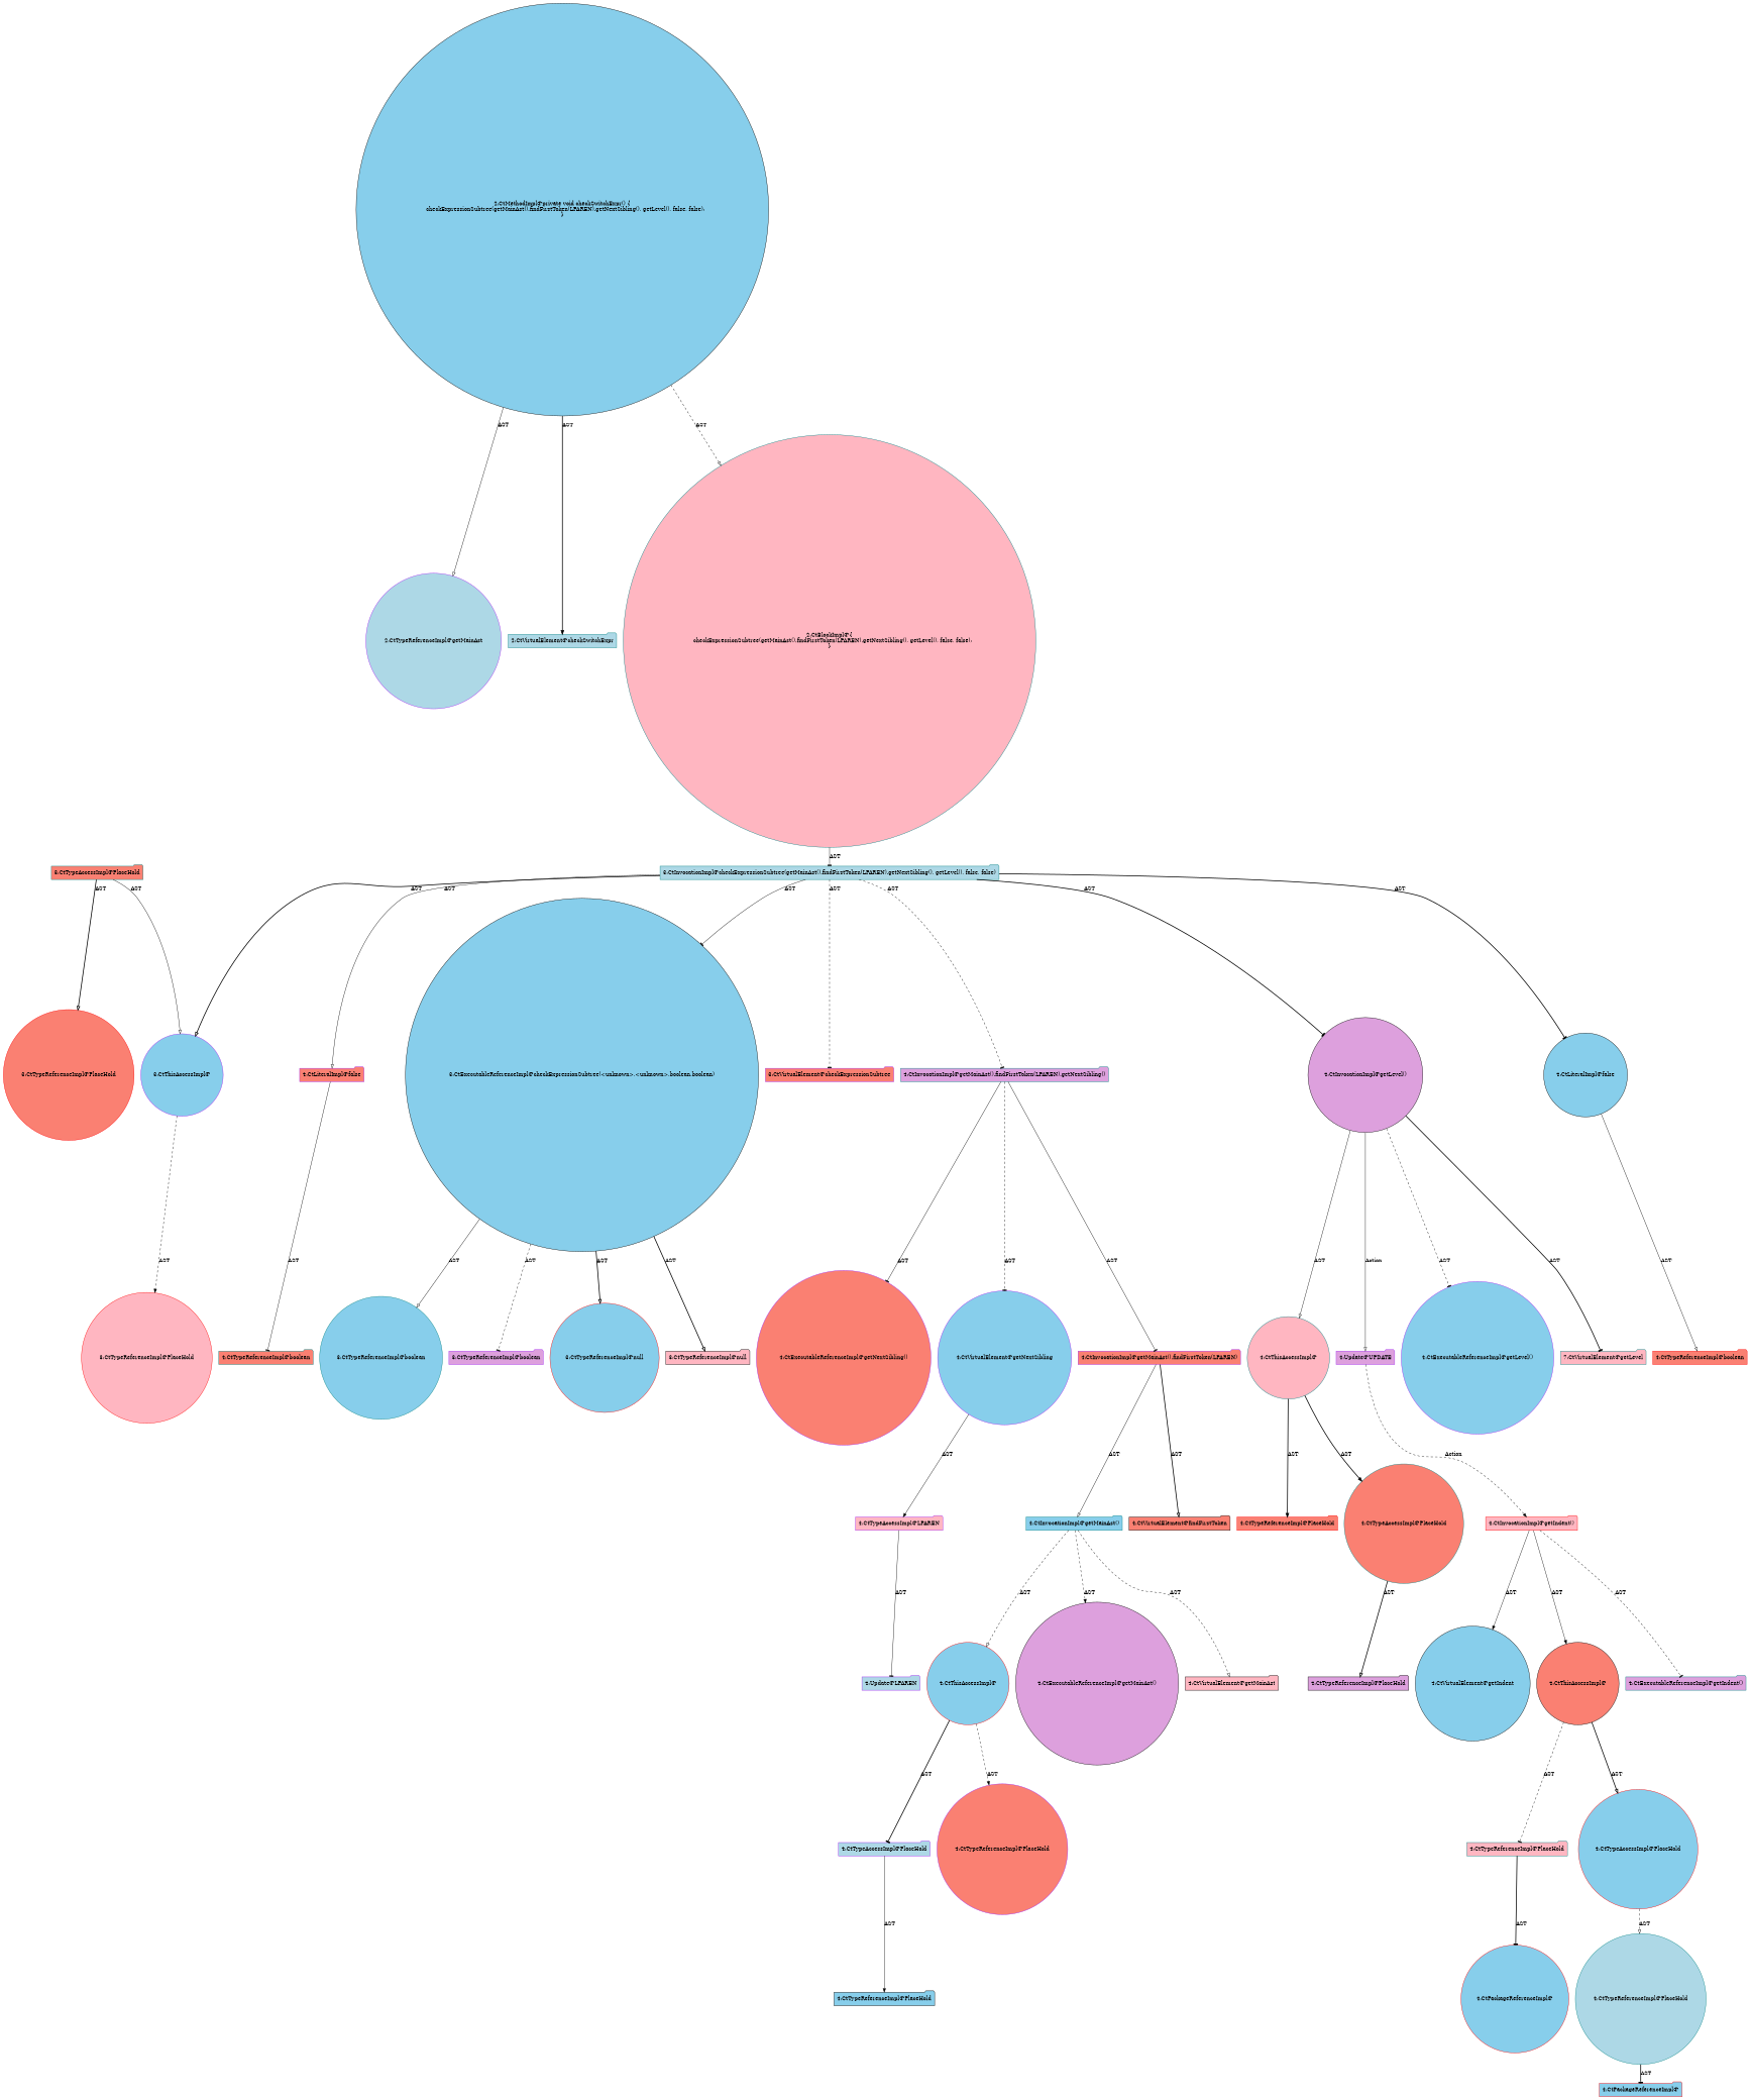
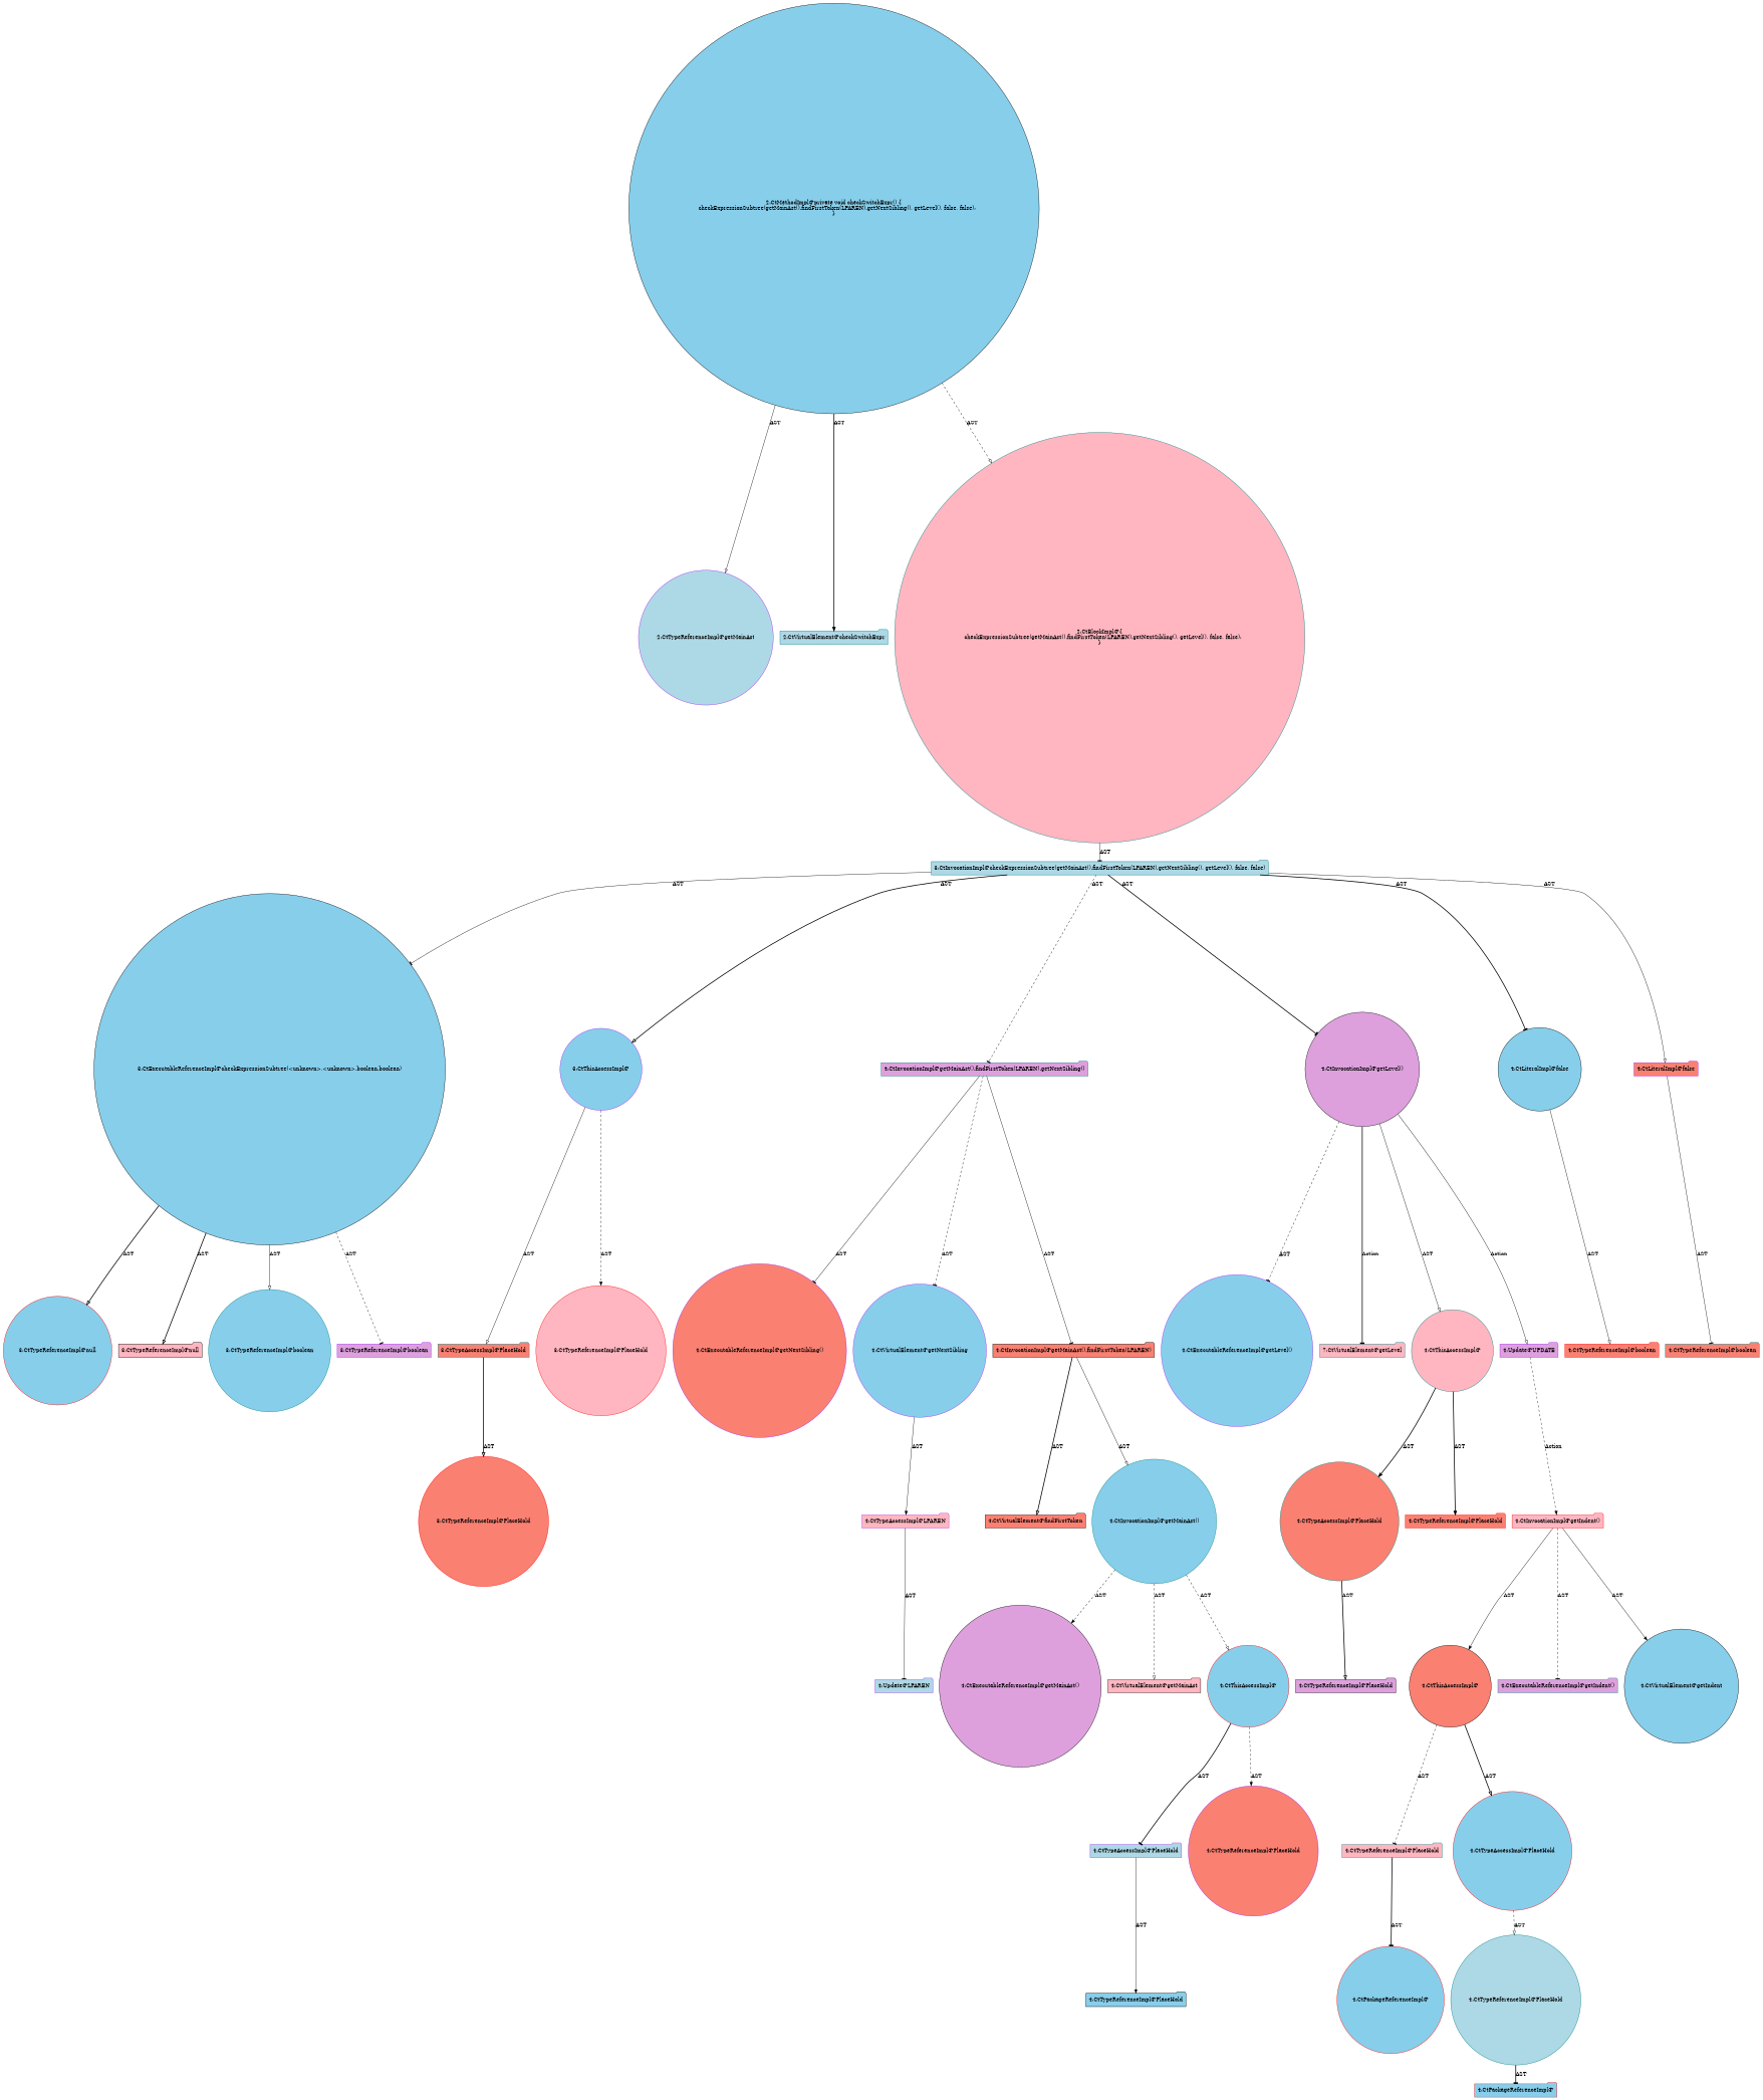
  digraph {
    node [color=purple fillcolor=skyblue shape=folder style=filled]
    edge [arrowhead=onormal style=solid]
    n1 [fillcolor=lightblue label="2:CtTypeReferenceImpl@getMainAst" shape=circle]
    n2 [color=teal fillcolor=lightblue label="2:CtVirtualElement@checkSwitchExpr"]
    n3 [color=black label="3:CtExecutableReferenceImpl@checkExpressionSubtree(<unknown>,<unknown>,boolean,boolean)" shape=circle]
    n4 [color=red label="3:CtTypeReferenceImpl@null" shape=circle]
    n5 [color=black fillcolor=lightpink label="3:CtTypeReferenceImpl@null"]
    n6 [color=teal label="3:CtTypeReferenceImpl@boolean" shape=circle]
    n7 [fillcolor=plum label="3:CtTypeReferenceImpl@boolean"]
-   n8 [fillcolor=salmon label="3:CtVirtualElement@checkExpressionSubtree"]
    n9 [color=teal fillcolor=salmon label="3:CtTypeAccessImpl@PlaceHold"]
    n10 [color=red fillcolor=salmon label="3:CtTypeReferenceImpl@PlaceHold" shape=circle]
    n11 [label="3:CtThisAccessImpl@" shape=circle]
    n12 [color=red fillcolor=lightpink label="3:CtTypeReferenceImpl@PlaceHold" shape=circle]
    n13 [fillcolor=salmon label="4:CtExecutableReferenceImpl@getNextSibling()" shape=circle]
    n14 [label="4:CtVirtualElement@getNextSibling" shape=circle]
    n15 [fillcolor=lightpink label="4:CtTypeAccessImpl@LPAREN"]
    n16 [color=black fillcolor=salmon label="4:CtVirtualElement@findFirstToken"]
    n17 [color=black fillcolor=plum label="4:CtExecutableReferenceImpl@getMainAst()" shape=circle]
    n18 [color=black fillcolor=lightpink label="4:CtVirtualElement@getMainAst"]
    n19 [fillcolor=lightblue label="4:CtTypeAccessImpl@PlaceHold"]
    n20 [color=black label="4:CtTypeReferenceImpl@PlaceHold"]
    n21 [color=red label="4:CtThisAccessImpl@" shape=circle]
    n22 [fillcolor=salmon label="4:CtTypeReferenceImpl@PlaceHold" shape=circle]
-   n23 [color=teal label="4:CtInvocationImpl@getMainAst()"]
+   n23 [color=teal label="4:CtInvocationImpl@getMainAst()" shape=circle]
    n24 [fillcolor=lightblue label="4:Update@LPAREN"]
-   n25 [fillcolor=salmon label="4:CtInvocationImpl@getMainAst().findFirstToken(LPAREN)"]
+   n25 [color=black fillcolor=salmon label="4:CtInvocationImpl@getMainAst().findFirstToken(LPAREN)"]
    n26 [color=teal fillcolor=plum label="4:CtInvocationImpl@getMainAst().findFirstToken(LPAREN).getNextSibling()"]
    n27 [label="4:CtExecutableReferenceImpl@getLevel()" shape=circle]
    n28 [color=teal fillcolor=lightpink label="7:CtVirtualElement@getLevel"]
    n29 [color=teal fillcolor=salmon label="4:CtTypeAccessImpl@PlaceHold" shape=circle]
    n30 [color=black fillcolor=plum label="4:CtTypeReferenceImpl@PlaceHold"]
    n31 [color=teal fillcolor=lightpink label="4:CtThisAccessImpl@" shape=circle]
    n32 [color=red fillcolor=salmon label="4:CtTypeReferenceImpl@PlaceHold"]
    n33 [color=black fillcolor=plum label="4:CtInvocationImpl@getLevel()" shape=circle]
    n34 [fillcolor=plum label="4:Update@UPDATE"]
    n35 [color=red fillcolor=lightpink label="4:CtInvocationImpl@getIndent()"]
    n36 [color=black label="4:CtLiteralImpl@false" shape=circle]
    n37 [color=red fillcolor=salmon label="4:CtTypeReferenceImpl@boolean"]
    n38 [fillcolor=salmon label="4:CtLiteralImpl@false"]
    n39 [color=teal fillcolor=salmon label="4:CtTypeReferenceImpl@boolean"]
    n40 [color=teal fillcolor=lightblue label="3:CtInvocationImpl@checkExpressionSubtree(getMainAst().findFirstToken(LPAREN).getNextSibling(), getLevel(), false, false)"]
    n41 [color=teal fillcolor=lightpink label="2:CtBlockImpl@\{\n    checkExpressionSubtree(getMainAst().findFirstToken(LPAREN).getNextSibling(), getLevel(), false, false);\n\}" shape=circle]
    n42 [color=black label="2:CtMethodImpl@private void checkSwitchExpr() \{\n    checkExpressionSubtree(getMainAst().findFirstToken(LPAREN).getNextSibling(), getLevel(), false, false);\n\}" shape=circle]
    n43 [color=black fillcolor=salmon label="4:CtThisAccessImpl@" shape=circle]
    n44 [color=teal fillcolor=plum label="4:CtExecutableReferenceImpl@getIndent()"]
    n45 [color=black label="4:CtVirtualElement@getIndent" shape=circle]
    n46 [color=red label="4:CtPackageReferenceImpl@" shape=circle]
    n47 [color=teal fillcolor=lightpink label="4:CtTypeReferenceImpl@PlaceHold"]
    n48 [color=red label="4:CtPackageReferenceImpl@"]
    n49 [color=teal fillcolor=lightblue label="4:CtTypeReferenceImpl@PlaceHold" shape=circle]
    n50 [color=red label="4:CtTypeAccessImpl@PlaceHold" shape=circle]
    n3 -> n4 [label=AST style=bold]
    n3 -> n5 [label=AST style=bold]
    n3 -> n6 [label=AST]
    n3 -> n7 [arrowhead=tee label=AST style=dashed]
    n9 -> n10 [label=AST style=bold]
-   n9 -> n11 [label=AST]
+   n11 -> n9 [label=AST]
    n11 -> n12 [arrowhead=normal label=AST style=dashed]
    n14 -> n15 [arrowhead=normal label=AST]
    n15 -> n24 [arrowhead=tee label=AST]
    n19 -> n20 [arrowhead=normal label=AST]
    n21 -> n19 [arrowhead=tee label=AST style=bold]
    n21 -> n22 [arrowhead=normal label=AST style=dashed]
    n23 -> n17 [arrowhead=normal label=AST style=dashed]
    n23 -> n18 [label=AST style=dashed]
    n23 -> n21 [label=AST style=dashed]
    n25 -> n16 [label=AST style=bold]
    n25 -> n23 [label=AST]
    n26 -> n13 [arrowhead=tee label=AST]
    n26 -> n14 [arrowhead=tee label=AST style=dashed]
    n26 -> n25 [arrowhead=tee label=AST]
    n29 -> n30 [label=AST style=bold]
    n31 -> n29 [arrowhead=normal label=AST style=bold]
    n31 -> n32 [arrowhead=normal label=AST style=bold]
    n33 -> n27 [arrowhead=tee label=AST style=dashed]
-   n33 -> n28 [arrowhead=tee label=AST style=bold]
+   n33 -> n28 [arrowhead=tee label=Action style=bold]
    n33 -> n31 [label=AST]
    n33 -> n34 [label=Action]
    n34 -> n35 [arrowhead=normal label=Action style=dashed]
    n35 -> n43 [arrowhead=normal label=AST]
    n35 -> n44 [arrowhead=tee label=AST style=dashed]
    n35 -> n45 [arrowhead=normal label=AST]
    n36 -> n37 [label=AST]
    n38 -> n39 [arrowhead=tee label=AST]
    n40 -> n3 [arrowhead=tee label=AST]
-   n40 -> n8 [arrowhead=tee label=AST style=dashed]
    n40 -> n11 [label=AST style=bold]
    n40 -> n26 [arrowhead=tee label=AST style=dashed]
    n40 -> n33 [arrowhead=tee label=AST style=bold]
    n40 -> n36 [arrowhead=tee label=AST style=bold]
    n40 -> n38 [label=AST]
    n41 -> n40 [arrowhead=tee label=AST]
    n42 -> n1 [label=AST]
    n42 -> n2 [arrowhead=normal label=AST style=bold]
    n42 -> n41 [label=AST style=dashed]
    n43 -> n47 [arrowhead=tee label=AST style=dashed]
    n43 -> n50 [label=AST style=bold]
    n47 -> n46 [arrowhead=tee label=AST style=bold]
    n49 -> n48 [arrowhead=tee label=AST style=bold]
    n50 -> n49 [label=AST style=dashed]
  }
